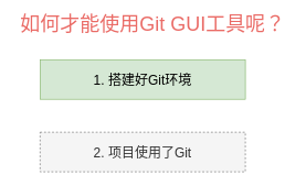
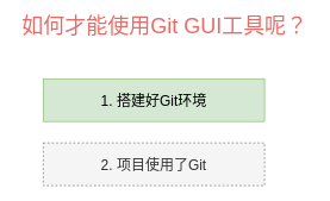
  <mxCell id="0" />
  <mxCell id="1" parent="0" />
- <mxCell id="2" value="&lt;font style=&quot;font-size: 20px&quot;&gt;1. 搭建好Git环境&lt;/font&gt;" style="rounded=0;whiteSpace=wrap;html=1;fillColor=#d5e8d4;strokeColor=#82b366;" parent="1" vertex="1"><mxGeometry x="60" y="90" width="310" height="60" as="geometry" /></mxCell>
+ <mxCell id="2" value="&lt;font style=&quot;font-size: 20px&quot;&gt;1. 搭建好Git环境&lt;/font&gt;" style="rounded=0;whiteSpace=wrap;html=1;fillColor=#d5e8d4;strokeColor=#82b366;" parent="1" vertex="1"><mxGeometry x="60" y="110" width="310" height="60" as="geometry" /></mxCell>
  <mxCell id="3" value="&lt;font style=&quot;font-size: 20px&quot;&gt;2. 项目使用了Git&lt;/font&gt;" style="rounded=0;whiteSpace=wrap;html=1;fillColor=#f5f5f5;strokeColor=#666666;fontColor=#333333;dashed=1;" parent="1" vertex="1"><mxGeometry x="60" y="200" width="310" height="60" as="geometry" /></mxCell>
  <mxCell id="4" value="&lt;font style=&quot;font-size: 30px&quot;&gt;如何才能使用Git GUI工具呢？&lt;/font&gt;" style="text;html=1;align=center;verticalAlign=middle;resizable=0;points=[];autosize=1;fontColor=#EA6B66;" parent="1" vertex="1"><mxGeometry x="20" y="20" width="420" height="30" as="geometry" /></mxCell>
